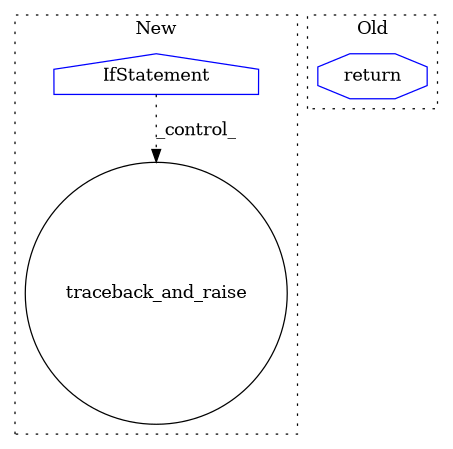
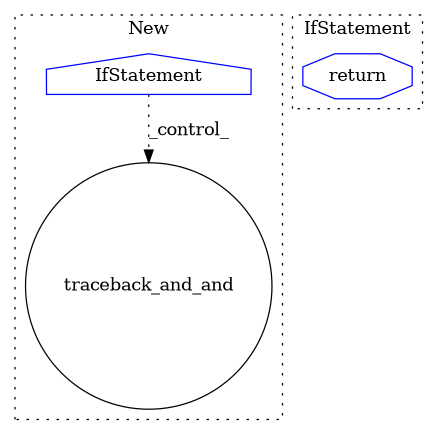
  digraph {
    node [color=blue]
-   n1 [a=32 l="20,1" label=traceback_and_raise s="3703,3784" shape=circle color=black]
+   n1 [a=32 l="20,1" label=traceback_and_and s="3703,3784" shape=circle color=black]
    n2 [a=25 l="4,2" label=IfStatement s="3680,3693" shape=house]
    n3 [a=41 l=7 label=return s=2833 shape=octagon]
    subgraph cluster_1 {
      label=New
      style=dotted
      n1
      n2
    }
    subgraph cluster_2 {
-     label=Old
+     label=IfStatement
      style=dotted
      n3
    }
    n2 -> n1 [label=_control_ style=dotted]
  }
